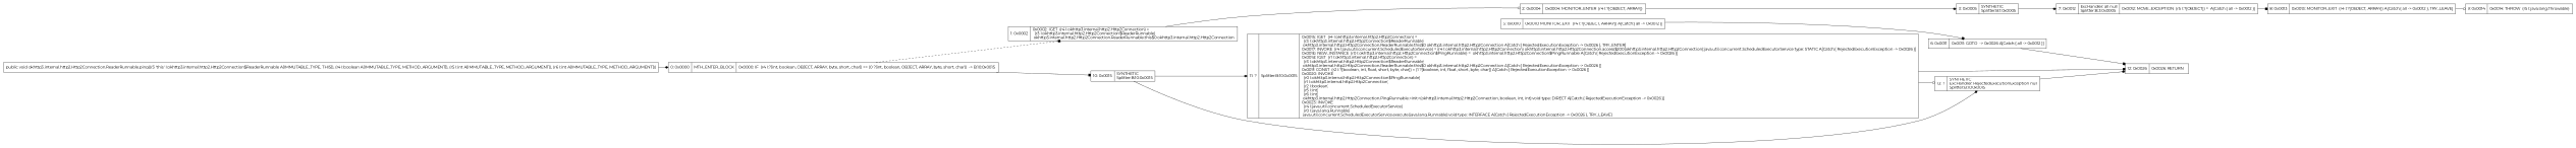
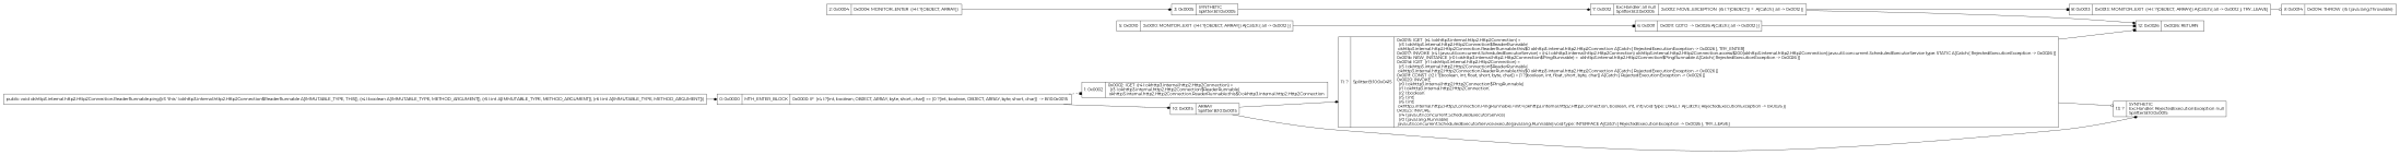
  digraph {
    fontname=Montserrat
    rankdir=LR
    node [fontname=Montserrat shape=record]
    edge [arrowhead=diamond fontname=Montserrat]
    n1 [label="{0\:\ 0x0000|MTH_ENTER_BLOCK\l|0x0000: IF  (r4 I:?[int, boolean, OBJECT, ARRAY, byte, short, char]) == (0 ?[int, boolean, OBJECT, ARRAY, byte, short, char])  \-\> B:10:0x0015 \l}"]
    n2 [label="{1\:\ 0x0002|0x0002: IGET  (r4 I:okhttp3.internal.http2.Http2Connection) = \l  (r3 I:okhttp3.internal.http2.Http2Connection$ReaderRunnable)\l okhttp3.internal.http2.Http2Connection.ReaderRunnable.this$0 okhttp3.internal.http2.Http2Connection \l}"]
-   n3 [label="{10\:\ 0x0015|SYNTHETIC\lSplitter:B:10:0x0015\l}"]
+   n3 [label="{10\:\ 0x0015|ARRAY\lSplitter:B:10:0x0015\l}"]
    n4 [label="{2\:\ 0x0004|0x0004: MONITOR_ENTER  (r4 I:?[OBJECT, ARRAY]) \l}"]
-   n5 [label="{11\:\ ?|Splitter:B:10:0x0015\l|0x0015: IGET  (r4 I:okhttp3.internal.http2.Http2Connection) = \l  (r3 I:okhttp3.internal.http2.Http2Connection$ReaderRunnable)\l okhttp3.internal.http2.Http2Connection.ReaderRunnable.this$0 okhttp3.internal.http2.Http2Connection A[Catch:\{ RejectedExecutionException \-\> 0x0026 \}, TRY_ENTER]\l0x0017: INVOKE  (r4 I:java.util.concurrent.ScheduledExecutorService) = (r4 I:okhttp3.internal.http2.Http2Connection) okhttp3.internal.http2.Http2Connection.access$200(okhttp3.internal.http2.Http2Connection):java.util.concurrent.ScheduledExecutorService type: STATIC A[Catch:\{ RejectedExecutionException \-\> 0x0026 \}]\l0x001b: NEW_INSTANCE  (r0 I:okhttp3.internal.http2.Http2Connection$PingRunnable) =  okhttp3.internal.http2.Http2Connection$PingRunnable A[Catch:\{ RejectedExecutionException \-\> 0x0026 \}]\l0x001d: IGET  (r1 I:okhttp3.internal.http2.Http2Connection) = \l  (r3 I:okhttp3.internal.http2.Http2Connection$ReaderRunnable)\l okhttp3.internal.http2.Http2Connection.ReaderRunnable.this$0 okhttp3.internal.http2.Http2Connection A[Catch:\{ RejectedExecutionException \-\> 0x0026 \}]\l0x001f: CONST  (r2 I:?[boolean, int, float, short, byte, char]) = (1 ?[boolean, int, float, short, byte, char]) A[Catch:\{ RejectedExecutionException \-\> 0x0026 \}]\l0x0020: INVOKE  \l  (r0 I:okhttp3.internal.http2.Http2Connection$PingRunnable)\l  (r1 I:okhttp3.internal.http2.Http2Connection)\l  (r2 I:boolean)\l  (r5 I:int)\l  (r6 I:int)\l okhttp3.internal.http2.Http2Connection.PingRunnable.\<init\>(okhttp3.internal.http2.Http2Connection, boolean, int, int):void type: DIRECT A[Catch:\{ RejectedExecutionException \-\> 0x0026 \}]\l0x0023: INVOKE  \l  (r4 I:java.util.concurrent.ScheduledExecutorService)\l  (r0 I:java.lang.Runnable)\l java.util.concurrent.ScheduledExecutorService.execute(java.lang.Runnable):void type: INTERFACE A[Catch:\{ RejectedExecutionException \-\> 0x0026 \}, TRY_LEAVE]\l}"]
+   n5 [label="{11\:\ ?|Splitter:B:10:0x0415\l|0x0015: IGET  (r4 I:okhttp3.internal.http2.Http2Connection) = \l  (r3 I:okhttp3.internal.http2.Http2Connection$ReaderRunnable)\l okhttp3.internal.http2.Http2Connection.ReaderRunnable.this$0 okhttp3.internal.http2.Http2Connection A[Catch:\{ RejectedExecutionException \-\> 0x0026 \}, TRY_ENTER]\l0x0017: INVOKE  (r4 I:java.util.concurrent.ScheduledExecutorService) = (r4 I:okhttp3.internal.http2.Http2Connection) okhttp3.internal.http2.Http2Connection.access$200(okhttp3.internal.http2.Http2Connection):java.util.concurrent.ScheduledExecutorService type: STATIC A[Catch:\{ RejectedExecutionException \-\> 0x0026 \}]\l0x001b: NEW_INSTANCE  (r0 I:okhttp3.internal.http2.Http2Connection$PingRunnable) =  okhttp3.internal.http2.Http2Connection$PingRunnable A[Catch:\{ RejectedExecutionException \-\> 0x0026 \}]\l0x001d: IGET  (r1 I:okhttp3.internal.http2.Http2Connection) = \l  (r3 I:okhttp3.internal.http2.Http2Connection$ReaderRunnable)\l okhttp3.internal.http2.Http2Connection.ReaderRunnable.this$0 okhttp3.internal.http2.Http2Connection A[Catch:\{ RejectedExecutionException \-\> 0x0026 \}]\l0x001f: CONST  (r2 I:?[boolean, int, float, short, byte, char]) = (1 ?[boolean, int, float, short, byte, char]) A[Catch:\{ RejectedExecutionException \-\> 0x0026 \}]\l0x0020: INVOKE  \l  (r0 I:okhttp3.internal.http2.Http2Connection$PingRunnable)\l  (r1 I:okhttp3.internal.http2.Http2Connection)\l  (r2 I:boolean)\l  (r5 I:int)\l  (r6 I:int)\l okhttp3.internal.http2.Http2Connection.PingRunnable.\<init\>(okhttp3.internal.http2.Http2Connection, boolean, int, int):void type: DIRECT A[Catch:\{ RejectedExecutionException \-\> 0x0026 \}]\l0x0023: INVOKE  \l  (r4 I:java.util.concurrent.ScheduledExecutorService)\l  (r0 I:java.lang.Runnable)\l java.util.concurrent.ScheduledExecutorService.execute(java.lang.Runnable):void type: INTERFACE A[Catch:\{ RejectedExecutionException \-\> 0x0026 \}, TRY_LEAVE]\l}"]
    n6 [label="{13\:\ ?|SYNTHETIC\lExcHandler: RejectedExecutionException null\lSplitter:B:10:0x0015\l}"]
    n7 [label="{3\:\ 0x0005|SYNTHETIC\lSplitter:B:1:0x0005\l}"]
    n8 [label="{7\:\ 0x0012|ExcHandler: all null\lSplitter:B:3:0x0005\l|0x0012: MOVE_EXCEPTION  (r5 I:?[OBJECT]) =  A[Catch:\{ all \-\> 0x0012 \}]\l}"]
    n9 [label="{8\:\ 0x0013|0x0013: MONITOR_EXIT  (r4 I:?[OBJECT, ARRAY]) A[Catch:\{ all \-\> 0x0012 \}, TRY_LEAVE]\l}"]
    n10 [label="{5\:\ 0x0010|0x0010: MONITOR_EXIT  (r4 I:?[OBJECT, ARRAY]) A[Catch:\{ all \-\> 0x0012 \}]\l}"]
    n11 [label="{6\:\ 0x0011|0x0011: GOTO  \-\> 0x0026 A[Catch:\{ all \-\> 0x0012 \}]\l}"]
    n12 [label="{12\:\ 0x0026|0x0026: RETURN   \l}"]
    n13 [label="{9\:\ 0x0014|0x0014: THROW  (r5 I:java.lang.Throwable) \l}"]
    n14 [label="{public void okhttp3.internal.http2.Http2Connection.ReaderRunnable.ping((r3 'this' I:okhttp3.internal.http2.Http2Connection$ReaderRunnable A[IMMUTABLE_TYPE, THIS]), (r4 I:boolean A[IMMUTABLE_TYPE, METHOD_ARGUMENT]), (r5 I:int A[IMMUTABLE_TYPE, METHOD_ARGUMENT]), (r6 I:int A[IMMUTABLE_TYPE, METHOD_ARGUMENT])) }"]
    n1 -> n2 [arrowhead=box style=dashed]
-   n1 -> n3 [arrowhead=box]
-   n2 -> n4 [arrowhead=odot]
+   n1 -> n3
    n3 -> n5
    n3 -> n6
    n4 -> n7
    n5 -> n6 [arrowhead=odot]
    n5 -> n12 [arrowhead=box]
-   n6 -> n12
+   n8 -> n12
    n7 -> n8
    n8 -> n9 [arrowhead=box]
    n9 -> n13 [arrowhead=odot]
    n10 -> n11 [arrowhead=box]
    n11 -> n12 [arrowhead=box]
    n14 -> n1
  }
